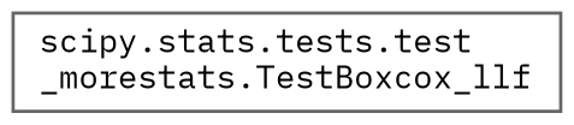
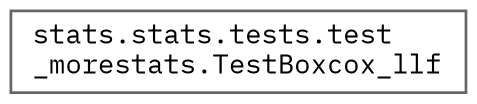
  digraph {
    rankdir=LR
    fontname="IBM Plex Mono"
-   n1 [color=grey40 fillcolor=white fontname="IBM Plex Mono" fontsize=10 height=0.2 label="scipy.stats.tests.test\l_morestats.TestBoxcox_llf" shape=box style=filled width=0.4]
+   n1 [color=grey40 fillcolor=white fontname="IBM Plex Mono" fontsize=10 height=0.2 label="stats.stats.tests.test\l_morestats.TestBoxcox_llf" shape=box style=filled width=0.4]
  }
